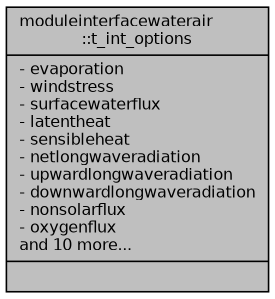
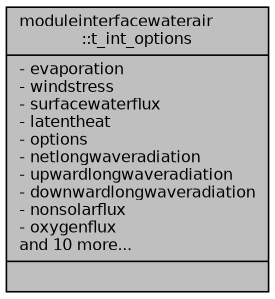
  digraph {
-   n1 [color=black fillcolor=grey75 fontcolor=black fontname=Helvetica fontsize=10 height=0.2 label="{moduleinterfacewaterair\l::t_int_options\n|- evaporation\l- windstress\l- surfacewaterflux\l- latentheat\l- sensibleheat\l- netlongwaveradiation\l- upwardlongwaveradiation\l- downwardlongwaveradiation\l- nonsolarflux\l- oxygenflux\land 10 more...\l|}" shape=record style=filled width=0.4]
+   n1 [color=black fillcolor=grey75 fontcolor=black fontname=Helvetica fontsize=10 height=0.2 label="{moduleinterfacewaterair\l::t_int_options\n|- evaporation\l- windstress\l- surfacewaterflux\l- latentheat\l- options\l- netlongwaveradiation\l- upwardlongwaveradiation\l- downwardlongwaveradiation\l- nonsolarflux\l- oxygenflux\land 10 more...\l|}" shape=record style=filled width=0.4]
  }
